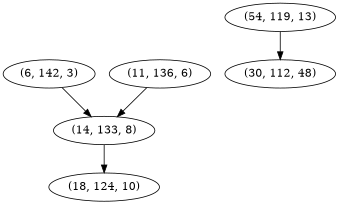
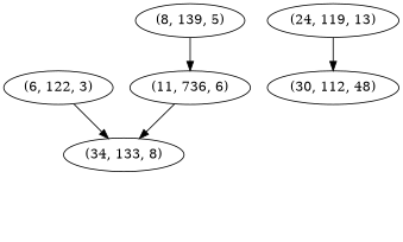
  digraph {
-   "(6, 142, 3)"
-   "(14, 133, 8)"
-   "(11, 136, 6)"
-   "(18, 124, 10)"
+   "(6, 142, 3)" [label="(6, 122, 3)"]
+   "(14, 133, 8)" [label="(34, 133, 8)"]
+   "(8, 139, 5)"
+   "(11, 136, 6)" [label="(11, 736, 6)"]
    n6 [label="(30, 112, 48)"]
-   "(24, 119, 13)" [label="(54, 119, 13)"]
+   "(24, 119, 13)"
    "(6, 142, 3)" -> "(14, 133, 8)"
-   "(14, 133, 8)" -> "(18, 124, 10)"
+   "(8, 139, 5)" -> "(11, 136, 6)"
    "(11, 136, 6)" -> "(14, 133, 8)"
    "(24, 119, 13)" -> n6
  }
